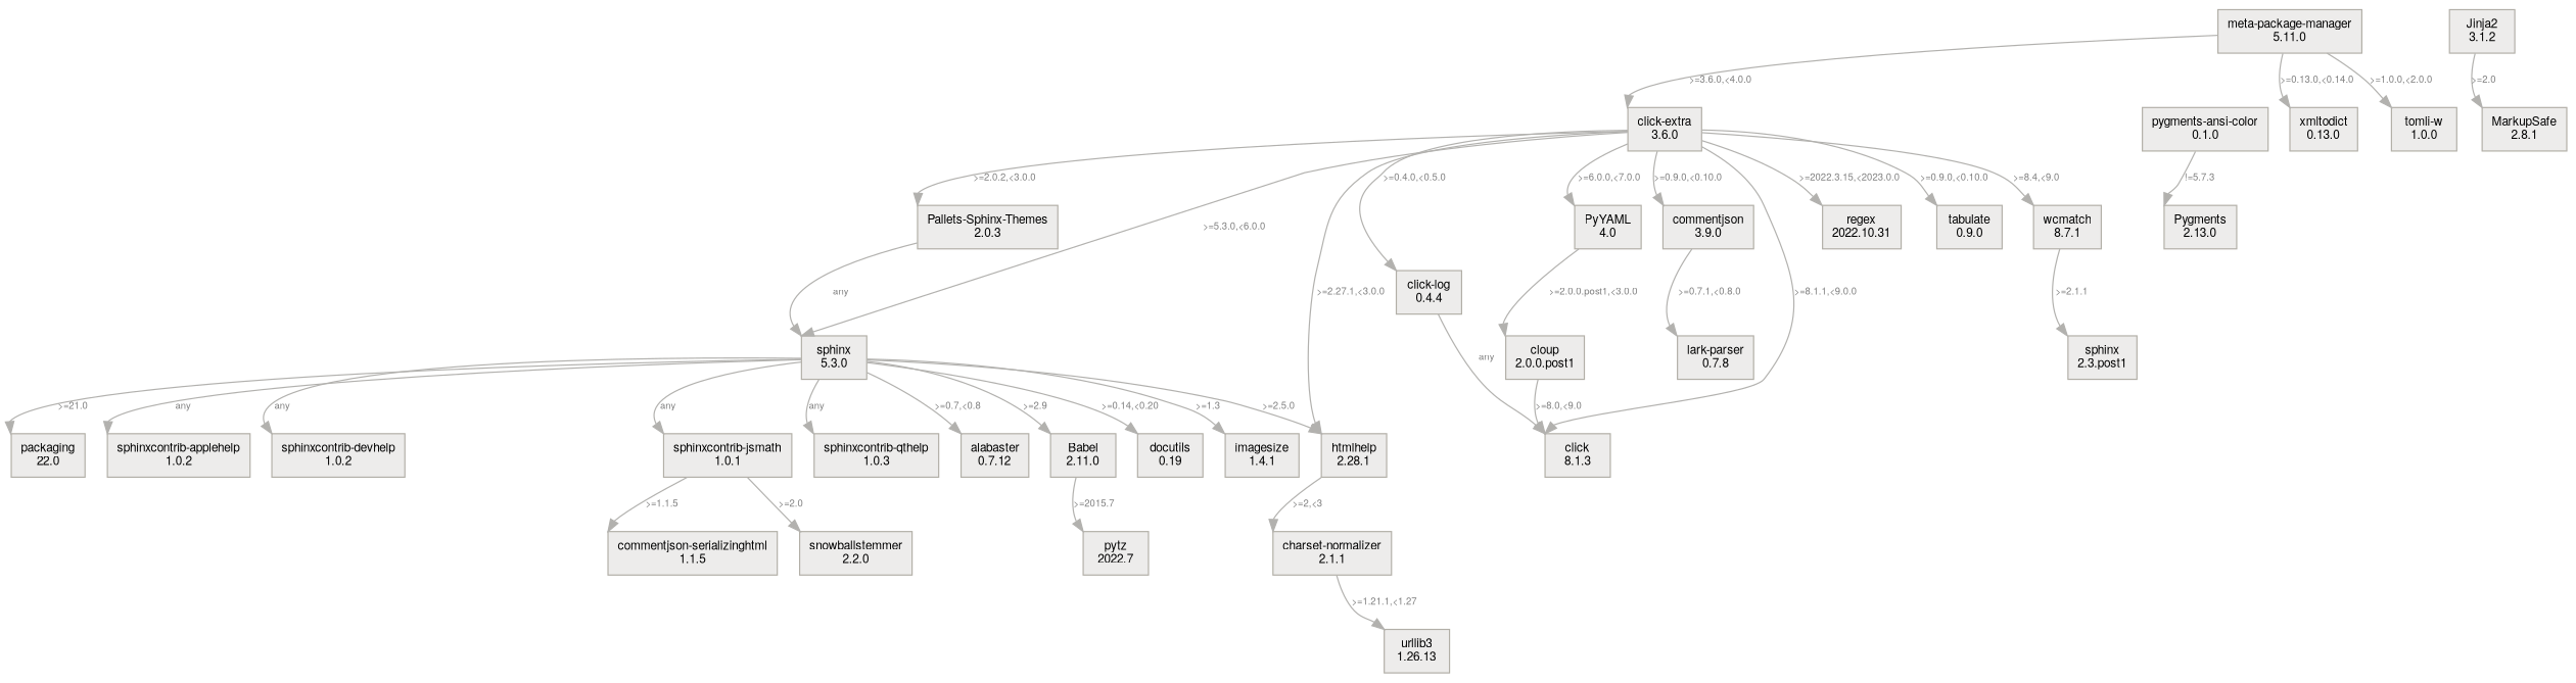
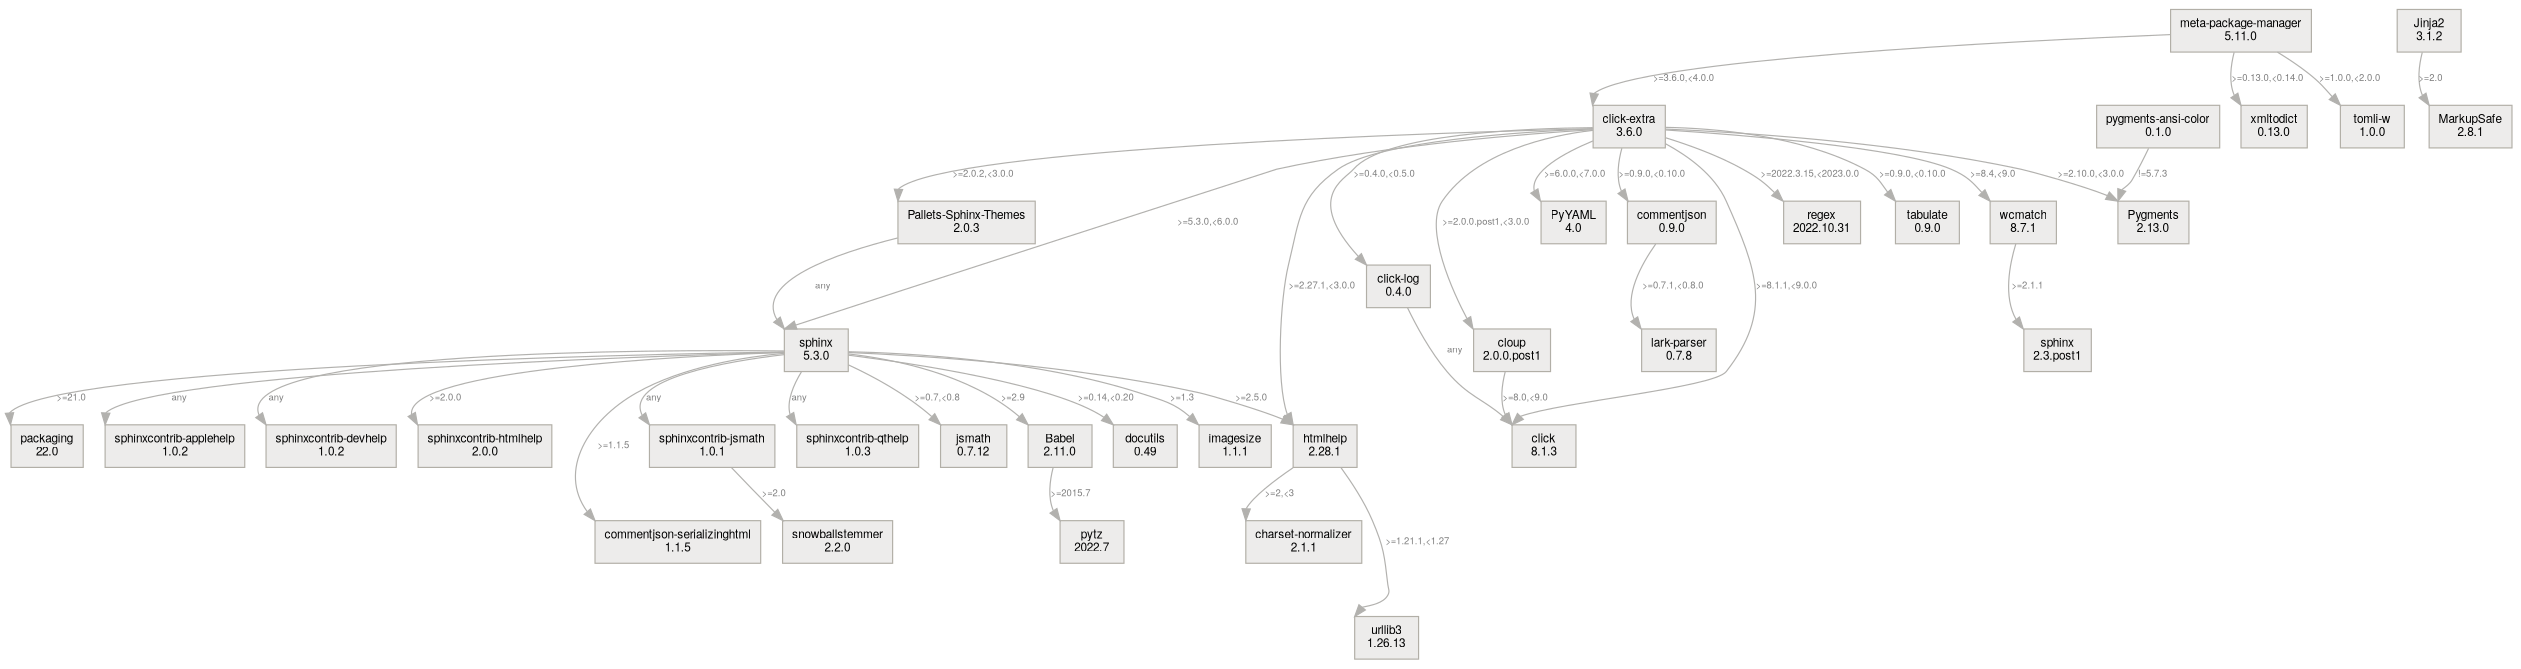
  digraph {
    fontname="Helvetica,Arial,sans-serif"
    node [color="#b2afa7" fillcolor="#edeceb" fontname="Helvetica,Arial,sans-serif" fontsize=10 shape=box style=filled]
    edge [color="#b2b1ae" fontcolor="#00000080" fontname="Helvetica,Arial,sans-serif" fontsize=8 headport=nw]
    n1 [label="charset-normalizer\n2.1.1"]
    n2 [label="click-extra\n3.6.0"]
-   n3 [label="click-log\n0.4.4"]
+   n3 [label="click-log\n0.4.0"]
    n4 [label="Pallets-Sphinx-Themes\n2.0.3"]
    n5 [label="click\n8.1.3"]
    n6 [label="cloup\n2.0.0.post1"]
-   n7 [label="commentjson\n3.9.0"]
+   n7 [label="commentjson\n0.9.0"]
    n8 [label="Pygments\n2.13.0"]
    n9 [label="PyYAML\n4.0"]
    n10 [label="regex\n2022.10.31"]
    n11 [label="htmlhelp\n2.28.1"]
    n12 [label="sphinx\n5.3.0"]
    n13 [label="tabulate\n0.9.0"]
    n14 [label="wcmatch\n8.7.1"]
    n15 [label="pygments-ansi-color\n0.1.0"]
    n16 [label="lark-parser\n0.7.8"]
    n17 [label="urllib3\n1.26.13"]
    n18 [label="packaging\n22.0"]
    n19 [label="sphinxcontrib-applehelp\n1.0.2"]
    n20 [label="sphinxcontrib-devhelp\n1.0.2"]
+   n21 [label="sphinxcontrib-htmlhelp\n2.0.0"]
    n22 [label="sphinxcontrib-jsmath\n1.0.1"]
    n23 [label="sphinxcontrib-qthelp\n1.0.3"]
    n24 [label="commentjson-serializinghtml\n1.1.5"]
-   n25 [label="alabaster\n0.7.12"]
+   n25 [label="jsmath\n0.7.12"]
    n26 [label="Babel\n2.11.0"]
-   n27 [label="docutils\n0.19"]
-   n28 [label="imagesize\n1.4.1"]
+   n27 [label="docutils\n0.49"]
+   n28 [label="imagesize\n1.1.1"]
    n29 [label="sphinx\n2.3.post1"]
    n30 [label="xmltodict\n0.13.0"]
    n31 [label="snowballstemmer\n2.2.0"]
    n32 [label="pytz\n2022.7"]
    n33 [label="Jinja2\n3.1.2"]
    n34 [label="MarkupSafe\n2.8.1"]
    n35 [label="meta-package-manager\n5.11.0"]
    n36 [label="tomli-w\n1.0.0"]
    n2 -> n3 [label=">=0.4.0,<0.5.0"]
    n2 -> n4 [label=">=2.0.2,<3.0.0"]
    n2 -> n5 [label=">=8.1.1,<9.0.0"]
-   n9 -> n6 [label=">=2.0.0.post1,<3.0.0"]
+   n2 -> n6 [label=">=2.0.0.post1,<3.0.0"]
    n2 -> n7 [label=">=0.9.0,<0.10.0"]
+   n2 -> n8 [label=">=2.10.0,<3.0.0"]
    n2 -> n9 [label=">=6.0.0,<7.0.0"]
    n2 -> n10 [label=">=2022.3.15,<2023.0.0"]
    n2 -> n11 [label=">=2.27.1,<3.0.0"]
    n2 -> n12 [label=">=5.3.0,<6.0.0"]
    n2 -> n13 [label=">=0.9.0,<0.10.0"]
    n2 -> n14 [label=">=8.4,<9.0"]
    n3 -> n5 [label=any]
    n4 -> n12 [label=any]
    n6 -> n5 [label=">=8.0,<9.0"]
    n7 -> n16 [label=">=0.7.1,<0.8.0"]
    n11 -> n1 [label=">=2,<3"]
-   n1 -> n17 [label=">=1.21.1,<1.27"]
+   n11 -> n17 [label=">=1.21.1,<1.27"]
    n12 -> n11 [label=">=2.5.0"]
    n12 -> n18 [label=">=21.0"]
    n12 -> n19 [label=any]
    n12 -> n20 [label=any]
+   n12 -> n21 [label=">=2.0.0"]
    n12 -> n22 [label=any]
    n12 -> n23 [label=any]
-   n22 -> n24 [label=">=1.1.5"]
+   n12 -> n24 [label=">=1.1.5"]
    n12 -> n25 [label=">=0.7,<0.8"]
    n12 -> n26 [label=">=2.9"]
    n12 -> n27 [label=">=0.14,<0.20"]
    n12 -> n28 [label=">=1.3"]
    n14 -> n29 [label=">=2.1.1"]
    n15 -> n8 [label="!=5.7.3"]
    n22 -> n31 [label=">=2.0"]
    n26 -> n32 [label=">=2015.7"]
    n33 -> n34 [label=">=2.0"]
    n35 -> n2 [label=">=3.6.0,<4.0.0"]
    n35 -> n30 [label=">=0.13.0,<0.14.0"]
    n35 -> n36 [label=">=1.0.0,<2.0.0"]
  }
